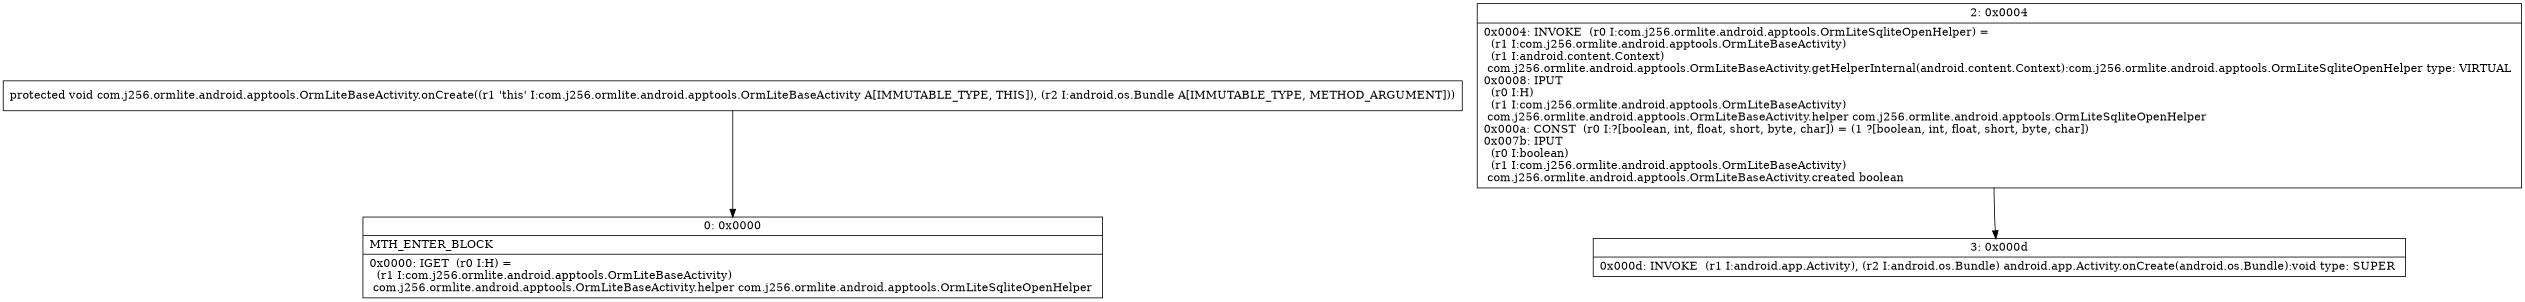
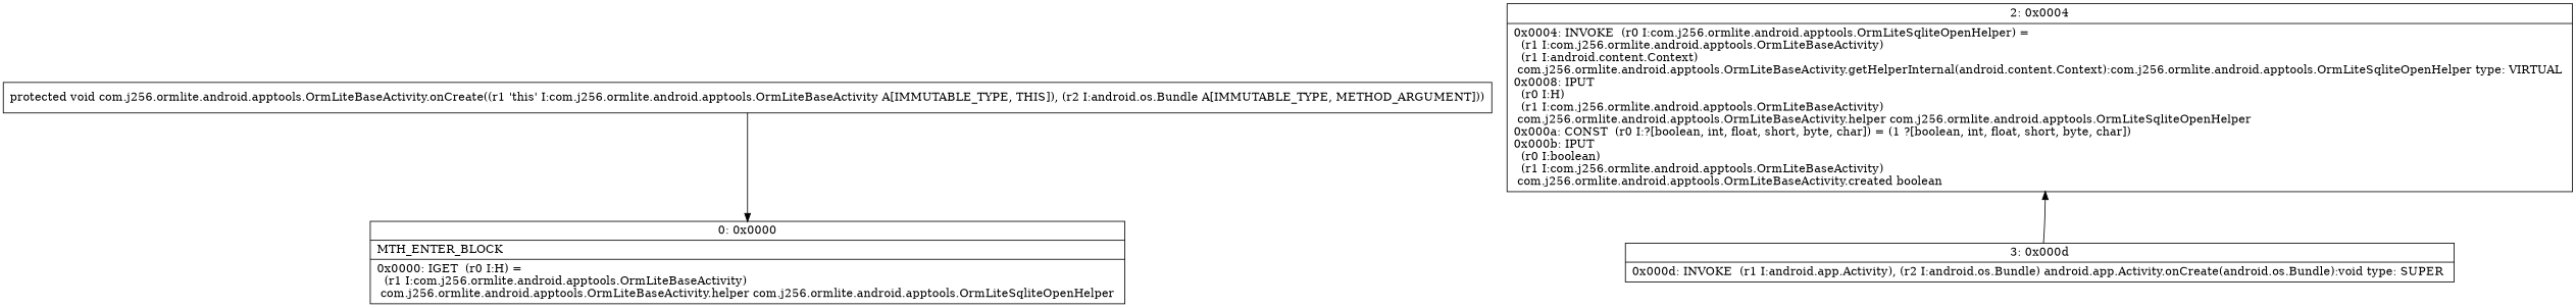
  digraph {
    node [shape=record]
    n1 [label="{0\:\ 0x0000|MTH_ENTER_BLOCK\l|0x0000: IGET  (r0 I:H) = \l  (r1 I:com.j256.ormlite.android.apptools.OrmLiteBaseActivity)\l com.j256.ormlite.android.apptools.OrmLiteBaseActivity.helper com.j256.ormlite.android.apptools.OrmLiteSqliteOpenHelper \l}"]
-   n2 [label="{2\:\ 0x0004|0x0004: INVOKE  (r0 I:com.j256.ormlite.android.apptools.OrmLiteSqliteOpenHelper) = \l  (r1 I:com.j256.ormlite.android.apptools.OrmLiteBaseActivity)\l  (r1 I:android.content.Context)\l com.j256.ormlite.android.apptools.OrmLiteBaseActivity.getHelperInternal(android.content.Context):com.j256.ormlite.android.apptools.OrmLiteSqliteOpenHelper type: VIRTUAL \l0x0008: IPUT  \l  (r0 I:H)\l  (r1 I:com.j256.ormlite.android.apptools.OrmLiteBaseActivity)\l com.j256.ormlite.android.apptools.OrmLiteBaseActivity.helper com.j256.ormlite.android.apptools.OrmLiteSqliteOpenHelper \l0x000a: CONST  (r0 I:?[boolean, int, float, short, byte, char]) = (1 ?[boolean, int, float, short, byte, char]) \l0x007b: IPUT  \l  (r0 I:boolean)\l  (r1 I:com.j256.ormlite.android.apptools.OrmLiteBaseActivity)\l com.j256.ormlite.android.apptools.OrmLiteBaseActivity.created boolean \l}"]
+   n2 [label="{2\:\ 0x0004|0x0004: INVOKE  (r0 I:com.j256.ormlite.android.apptools.OrmLiteSqliteOpenHelper) = \l  (r1 I:com.j256.ormlite.android.apptools.OrmLiteBaseActivity)\l  (r1 I:android.content.Context)\l com.j256.ormlite.android.apptools.OrmLiteBaseActivity.getHelperInternal(android.content.Context):com.j256.ormlite.android.apptools.OrmLiteSqliteOpenHelper type: VIRTUAL \l0x0008: IPUT  \l  (r0 I:H)\l  (r1 I:com.j256.ormlite.android.apptools.OrmLiteBaseActivity)\l com.j256.ormlite.android.apptools.OrmLiteBaseActivity.helper com.j256.ormlite.android.apptools.OrmLiteSqliteOpenHelper \l0x000a: CONST  (r0 I:?[boolean, int, float, short, byte, char]) = (1 ?[boolean, int, float, short, byte, char]) \l0x000b: IPUT  \l  (r0 I:boolean)\l  (r1 I:com.j256.ormlite.android.apptools.OrmLiteBaseActivity)\l com.j256.ormlite.android.apptools.OrmLiteBaseActivity.created boolean \l}"]
    n3 [label="{3\:\ 0x000d|0x000d: INVOKE  (r1 I:android.app.Activity), (r2 I:android.os.Bundle) android.app.Activity.onCreate(android.os.Bundle):void type: SUPER \l}"]
    n4 [label="{protected void com.j256.ormlite.android.apptools.OrmLiteBaseActivity.onCreate((r1 'this' I:com.j256.ormlite.android.apptools.OrmLiteBaseActivity A[IMMUTABLE_TYPE, THIS]), (r2 I:android.os.Bundle A[IMMUTABLE_TYPE, METHOD_ARGUMENT])) }"]
-   n2 -> n3
+   n3 -> n2
    n4 -> n1
  }
